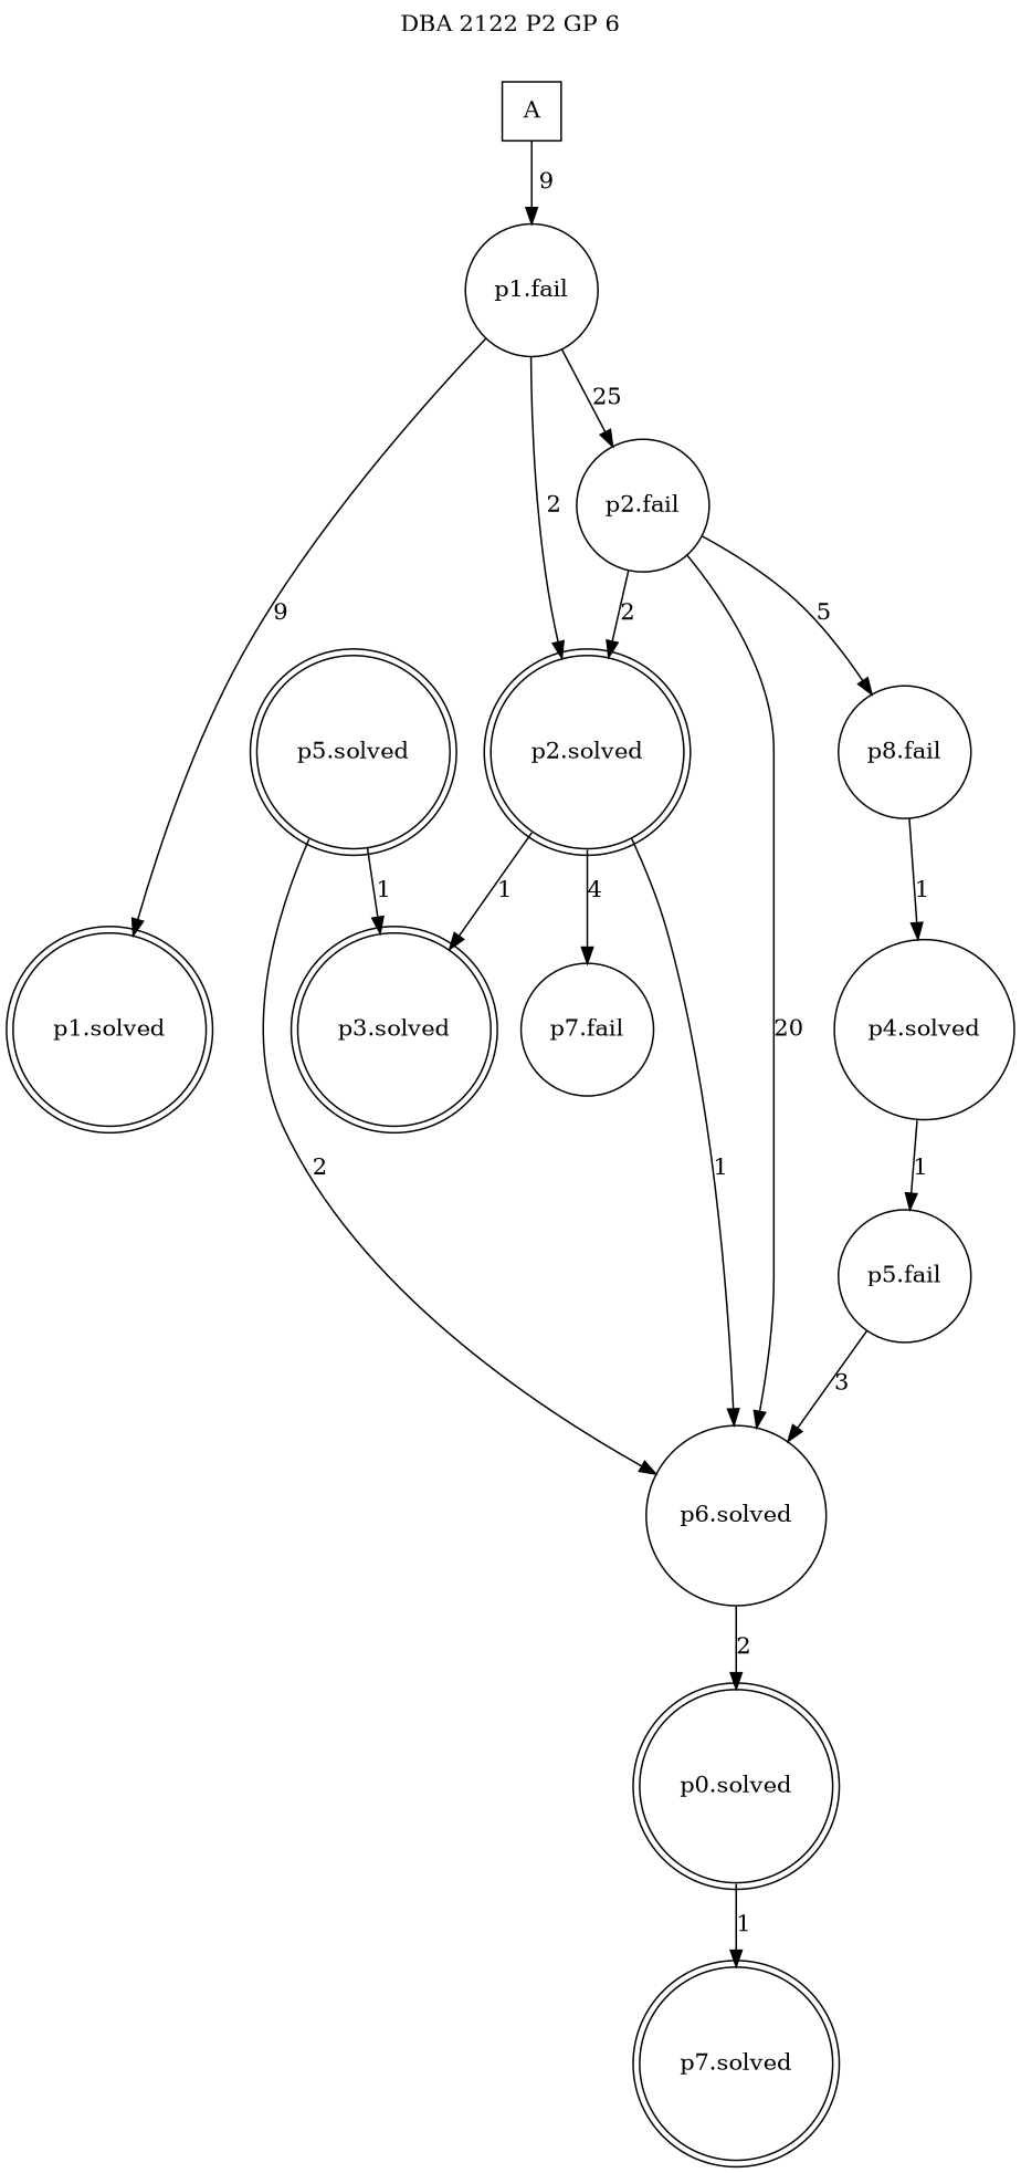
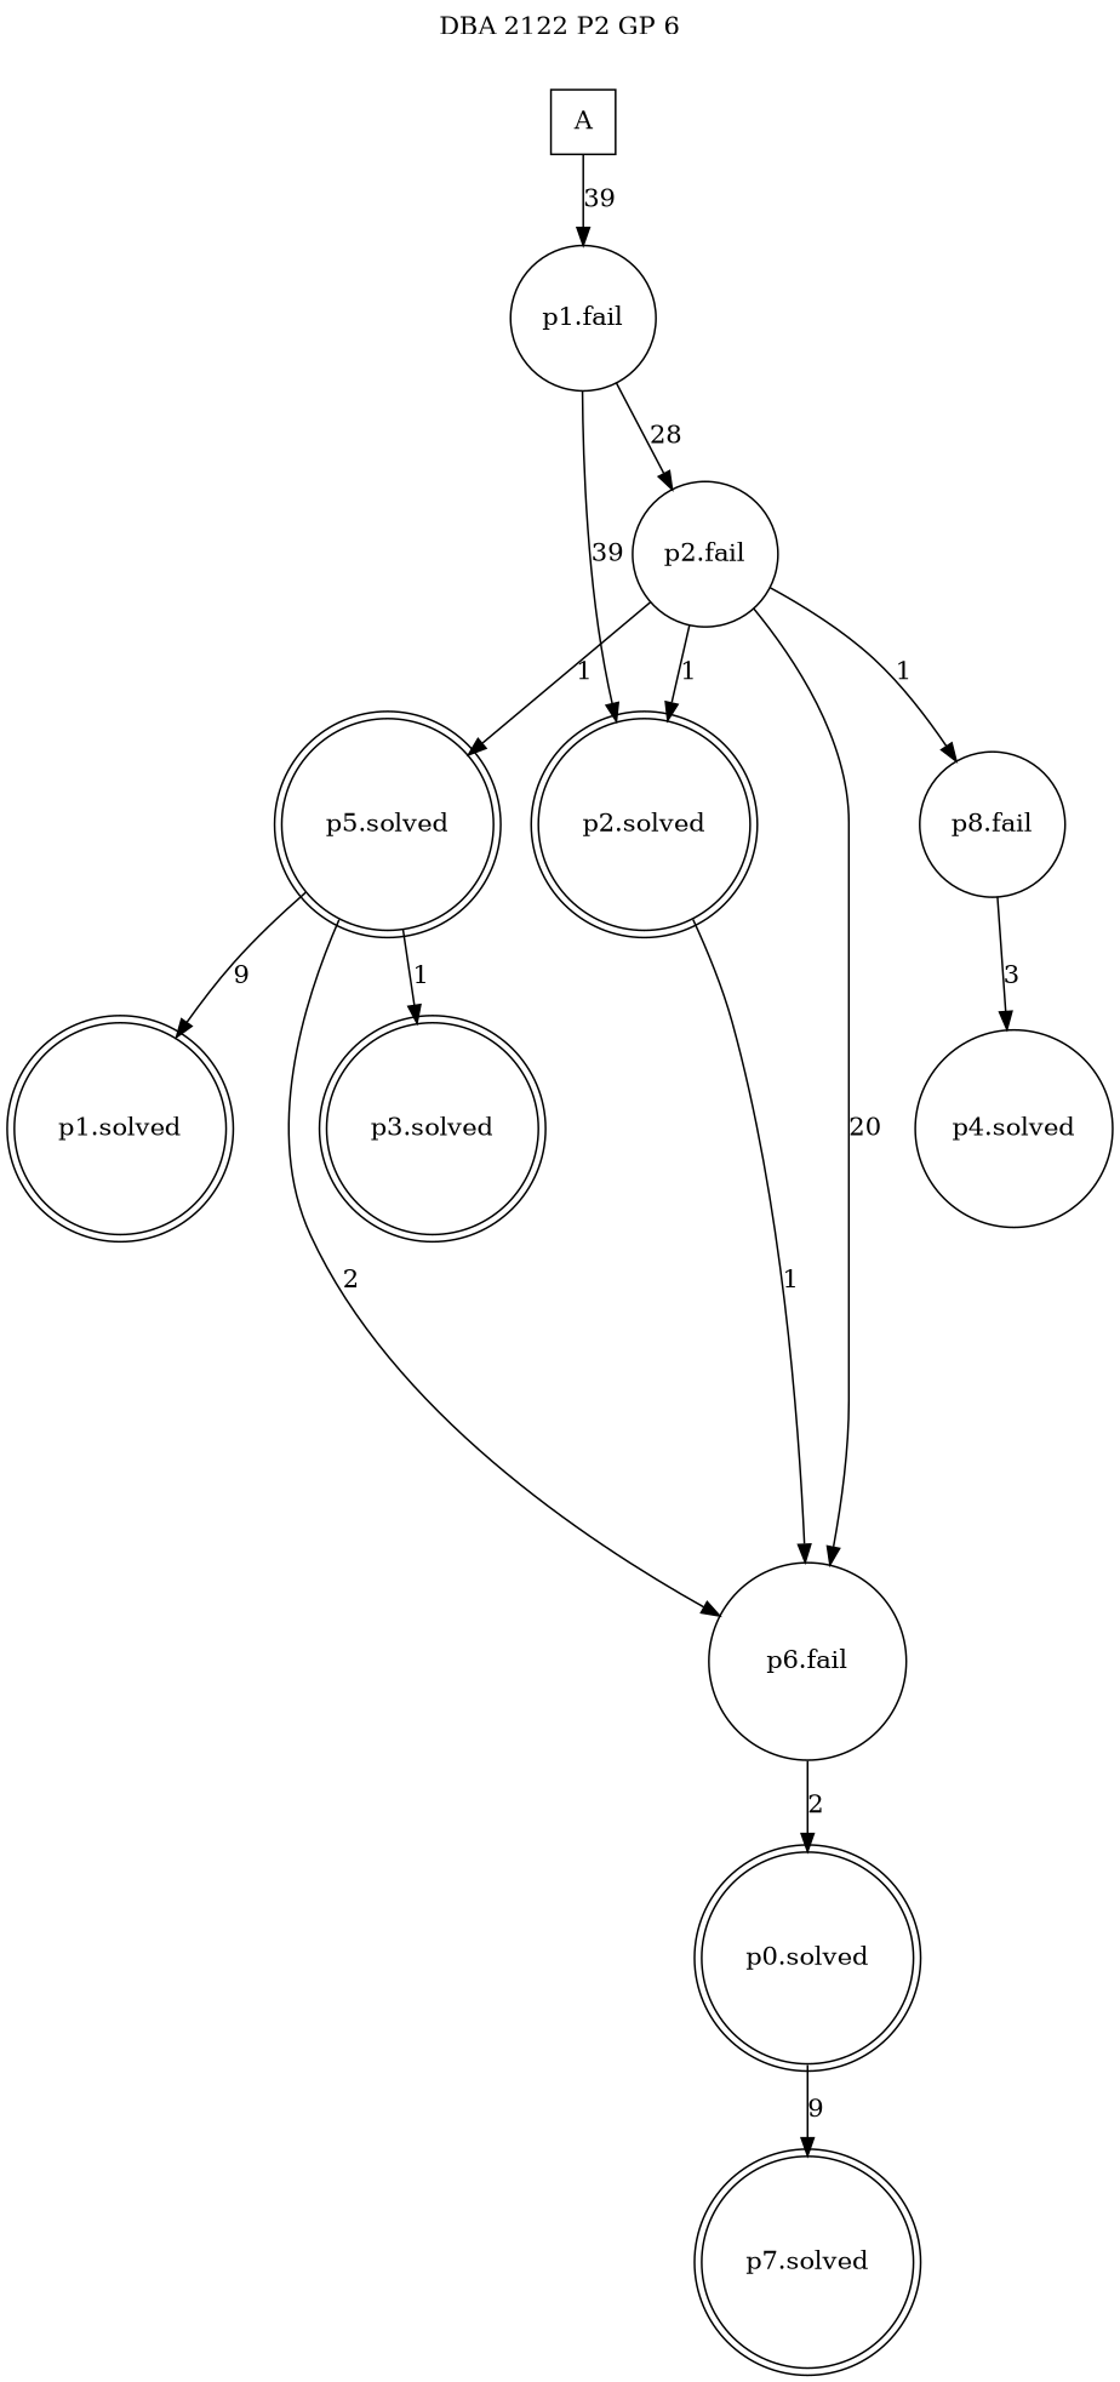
  digraph {
    label=" DBA 2122 P2 GP 6 "
    labelloc=tl
    rankdir=TB
    node [shape=circle]
    n1 [label=A shape=square]
    n2 [label="p1.fail"]
    n3 [label="p1.solved" shape=doublecircle]
    n4 [label="p2.fail"]
    n5 [label="p2.solved" shape=doublecircle]
    n6 [label="p8.fail"]
-   n7 [label="p6.solved"]
+   n7 [label="p6.fail"]
    n8 [label="p5.solved" shape=doublecircle]
-   n9 [label="p7.fail"]
    n10 [label="p3.solved" shape=doublecircle]
    n11 [label="p4.solved"]
    n12 [label="p0.solved" shape=doublecircle]
-   n13 [label="p5.fail"]
    n14 [label="p7.solved" shape=doublecircle]
-   n1 -> n2 [label=9]
-   n2 -> n3 [label=9]
-   n2 -> n4 [label=25]
-   n2 -> n5 [label=2]
-   n4 -> n5 [label=2]
-   n4 -> n6 [label=5]
+   n1 -> n2 [label=39]
+   n8 -> n3 [label=9]
+   n2 -> n4 [label=28]
+   n2 -> n5 [label=39]
+   n4 -> n5 [label=1]
+   n4 -> n6 [label=1]
    n4 -> n7 [label=20]
+   n4 -> n8 [label=1]
    n5 -> n7 [label=1]
-   n5 -> n9 [label=4]
-   n5 -> n10 [label=1]
-   n6 -> n11 [label=1]
+   n6 -> n11 [label=3]
    n7 -> n12 [label=2]
    n8 -> n7 [label=2]
    n8 -> n10 [label=1]
-   n11 -> n13 [label=1]
-   n12 -> n14 [label=1]
-   n13 -> n7 [label=3]
+   n12 -> n14 [label=9]
  }
